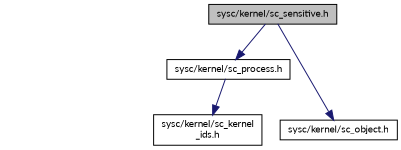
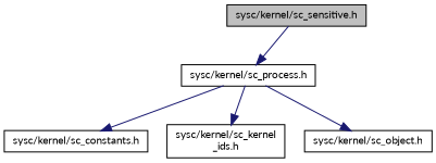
  digraph {
    fontname=Lato
    node [color=black fillcolor=white fontname=Lato fontsize=10 shape=record style=filled]
    edge [color=midnightblue fontname=Lato fontsize=10 labelfontname=FreeSans labelfontsize=10 style=solid]
    n1 [fillcolor=grey75 fontcolor=black height=0.2 label="sysc/kernel/sc_sensitive.h" width=0.4]
    n2 [height=0.2 label="sysc/kernel/sc_process.h" width=0.4]
+   n3 [height=0.2 label="sysc/kernel/sc_constants.h" width=0.4]
    n4 [height=0.2 label="sysc/kernel/sc_object.h" width=0.4]
    n5 [height=0.2 label="sysc/kernel/sc_kernel\l_ids.h" width=0.4]
    n1 -> n2
-   n1 -> n4
+   n2 -> n3
+   n2 -> n4
    n2 -> n5
  }
